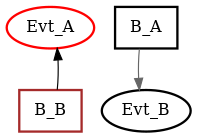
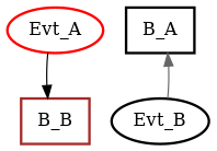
  digraph {
    node [bpid=8 color=black cpu=0 fid=1 fillcolor=white gid=5 pattern=A penwidth=2 shape=oval sid=2 style=filled toffs=0 tperiod=100000000 type=tmsg]
    edge [type=defdst]
    Evt_A [color=red evtno=15 par=1 patentry=1]
    B_A [patexit=1 qlo=1 shape=rectangle type=block]
    Evt_B [evtno=255 par=2]
    B_B [color=brown shape=rectangle type=block]
    subgraph sub_1 {
      Evt_A
      B_A
      Evt_B
      B_B
    }
-   B_A -> Evt_B [color=gray40]
-   B_B -> Evt_A [color=black]
+   Evt_B -> B_A [color=gray40]
+   Evt_A -> B_B [color=black]
  }
